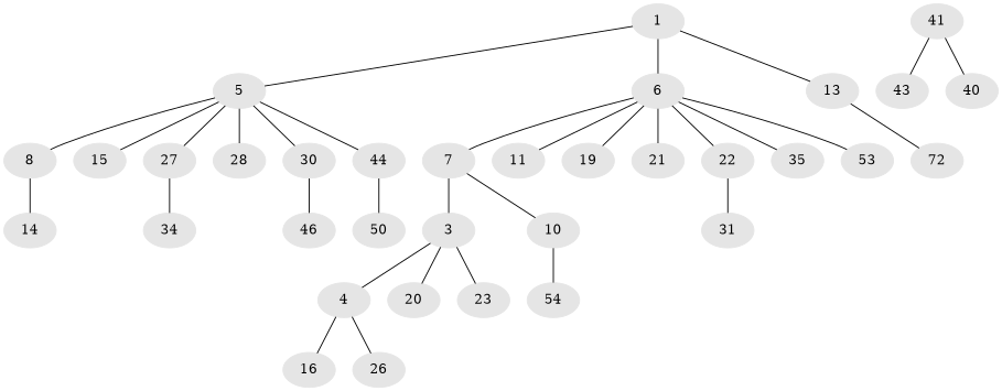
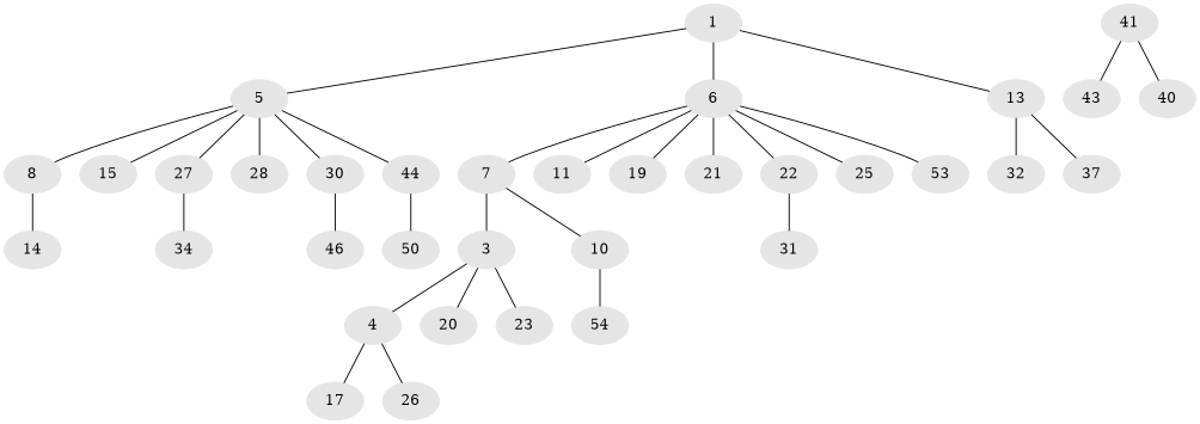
  graph {
    node [color=gray90 style=filled]
    1 [super="+2"]
    5 [super="+17"]
    6 [super="+18"]
    13 [super="+33"]
    3 [super="+24"]
    4 [super="+11"]
    20
    23
    8
    15
    27
    28 [super="+56"]
    30 [super="+39"]
    44 [super="+45"]
    7 [super="+9"]
    n16 [label=11 super="+36"]
    19 [super="+51"]
    21 [super="+52"]
    22 [super="+29"]
-   35
+   35 [label=25]
    53
-   32 [label=72]
-   16
+   32
+   37 [super="+40"]
+   16 [label=17]
    26
    14 [super="+25"]
    34 [super="+55"]
    46
    50
    10 [super="+47"]
    31 [super="+57"]
    54
    41 [super="+42"]
    43
    n35 [label=40]
    1 -- 5
    1 -- 6
    1 -- 13
    5 -- 8
    5 -- 15
    5 -- 27
    5 -- 28
    5 -- 30
    5 -- 44
    6 -- 7
    6 -- n16
    6 -- 19
    6 -- 21
    6 -- 22
    6 -- 35
    6 -- 53
    13 -- 32
+   13 -- 37
    3 -- 4
    3 -- 20
    3 -- 23
    4 -- 16
    4 -- 26
    8 -- 14
    27 -- 34
    30 -- 46
    44 -- 50
    7 -- 3
    7 -- 10
    22 -- 31
    10 -- 54
    41 -- 43
    41 -- n35
  }
